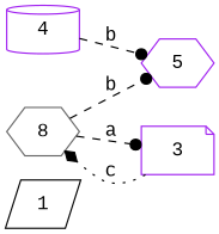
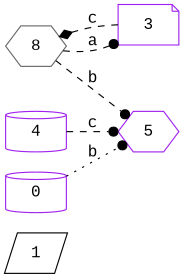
  strict digraph {
    fontname="Liberation Mono"
    rankdir=LR
    node [color=purple fontname="Liberation Mono" shape=cylinder]
    edge [arrowhead=dot fontname="Liberation Mono" style=dashed]
    1 [color=black shape=parallelogram]
    n2 [label=4]
    5 [shape=hexagon]
    3 [shape=note]
    8 [color=gray40 shape=hexagon]
-   n2 -> 5 [label=b]
-   3 -> 8 [arrowhead=diamond label=c style=dotted]
+   0
+   n2 -> 5 [label=c]
+   3 -> 8 [arrowhead=diamond label=c]
    8 -> 5 [label=b]
    8 -> 3 [label=a]
+   0 -> 5 [label=b style=dotted]
  }
